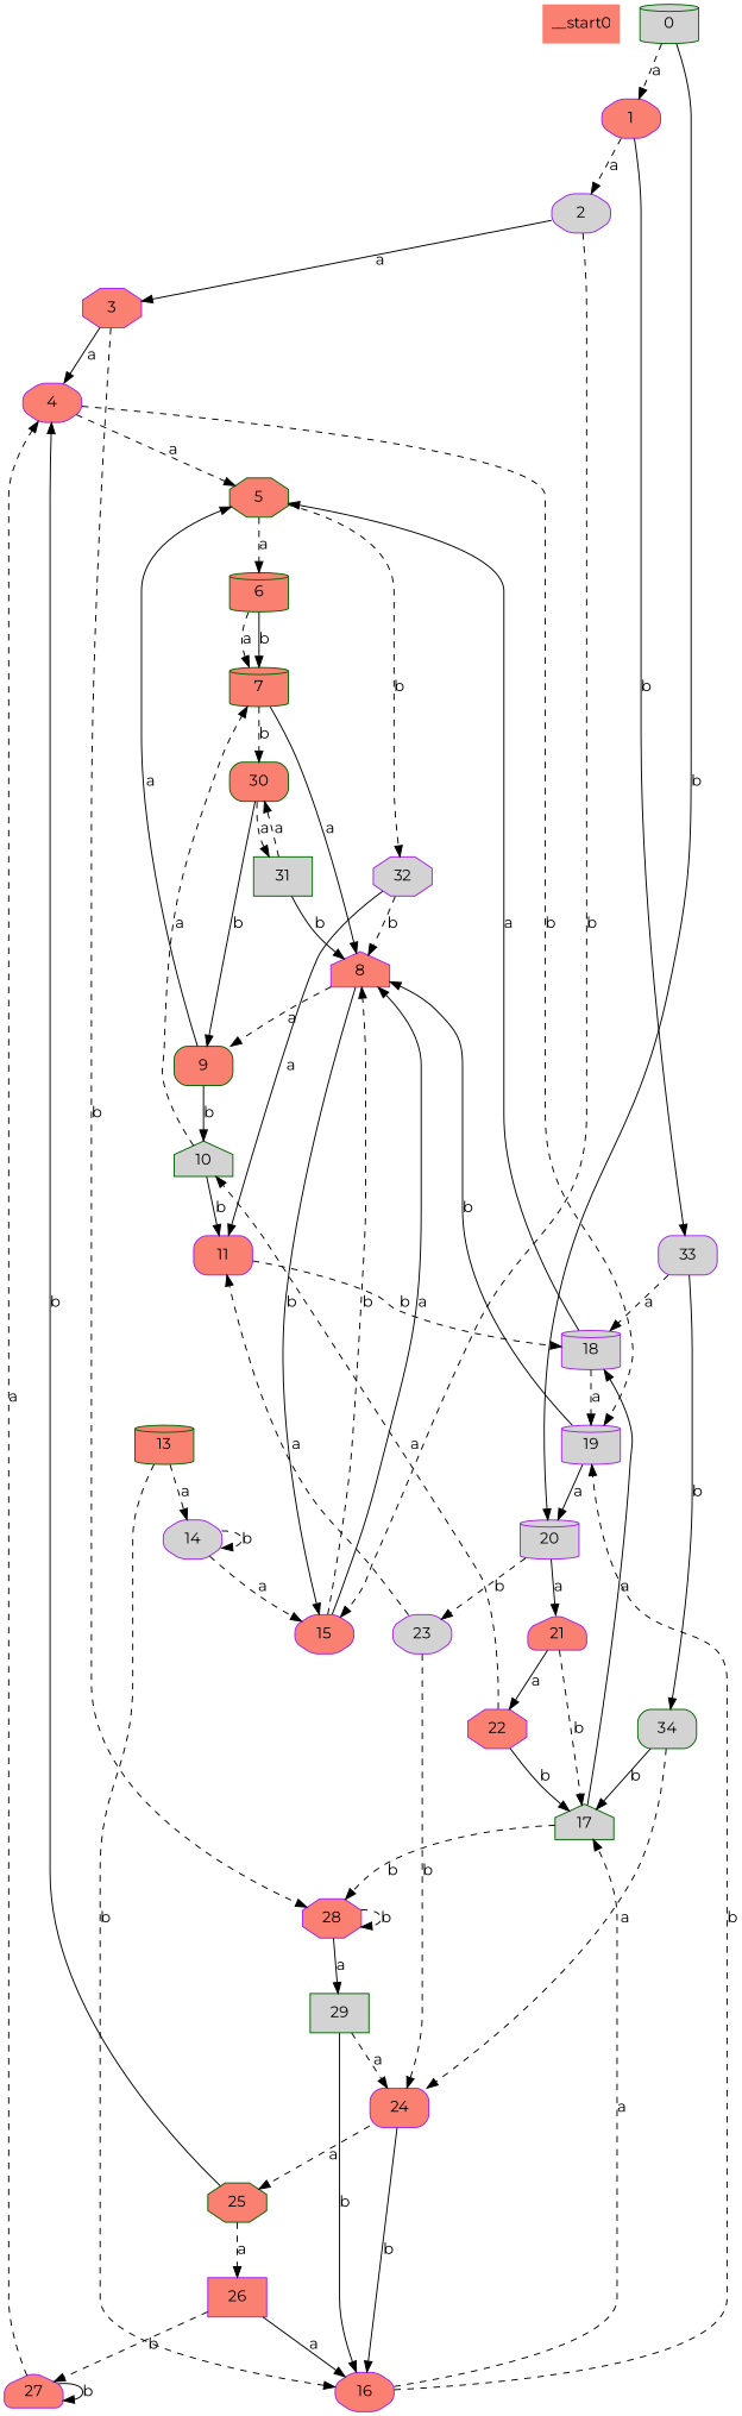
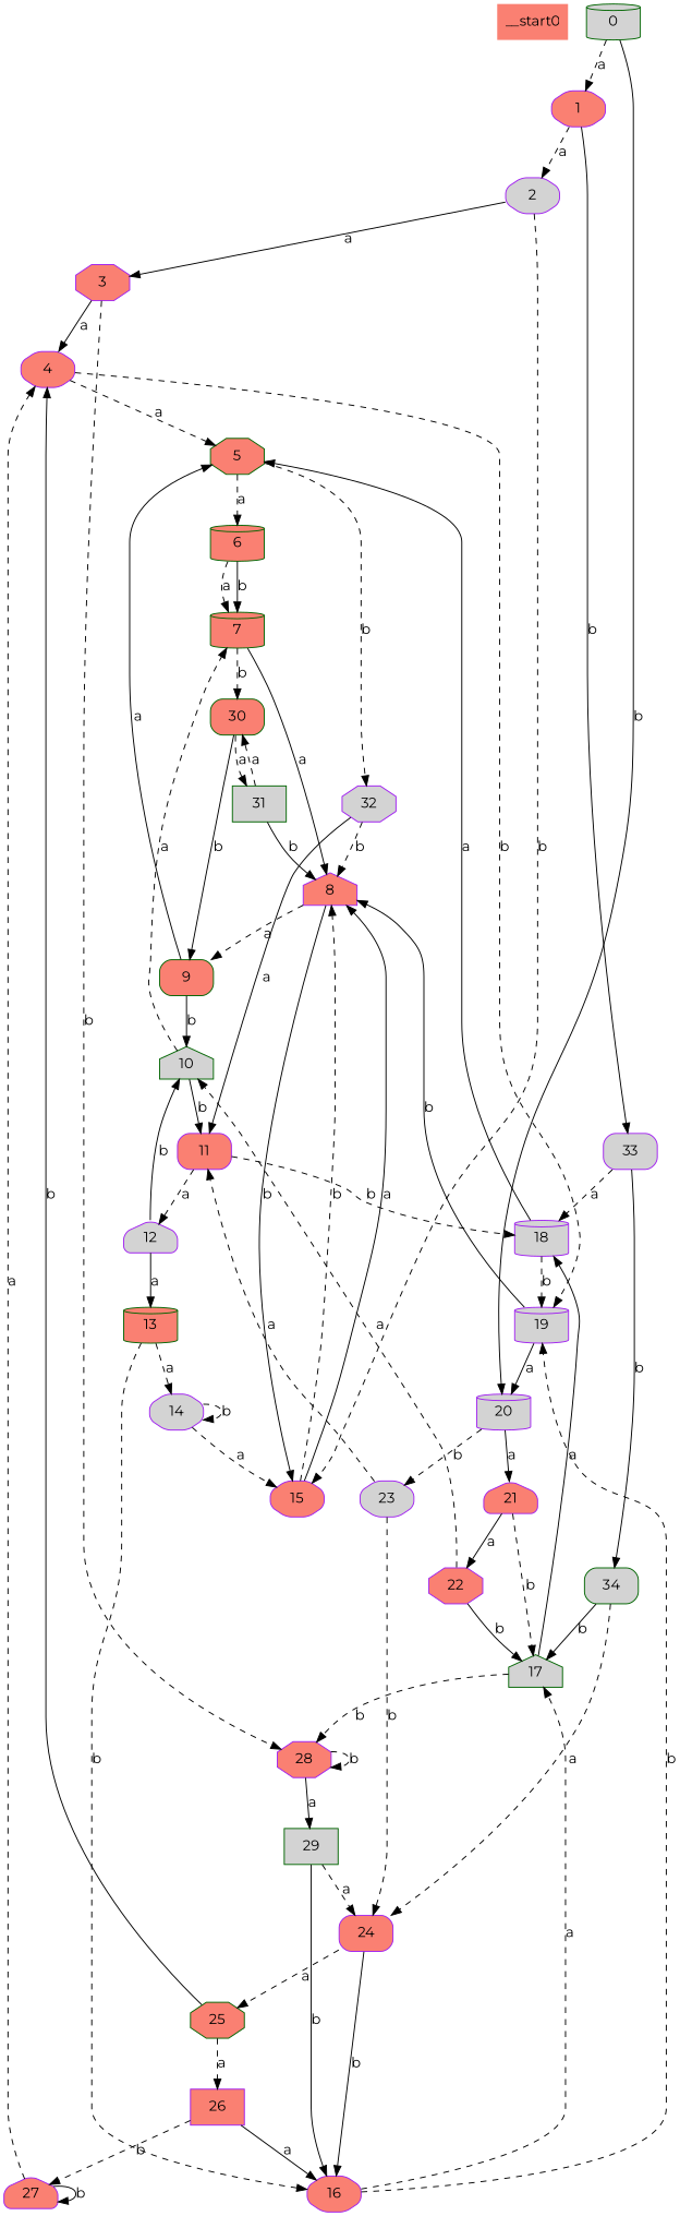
  digraph {
    fontname=Montserrat
    rankdir=TB
    node [color=purple fillcolor=salmon fontname=Montserrat shape=octagon style="rounded,filled"]
    edge [fontname=Montserrat style=dashed]
    __start0 [color=darkgreen shape=none style=filled]
    n2 [color=darkgreen fillcolor=lightgrey label=0 shape=cylinder]
    n3 [label=1]
    n4 [fillcolor=lightgrey label=20 shape=cylinder]
    n5 [fillcolor=lightgrey label=2]
    n6 [fillcolor=lightgrey label=33 shape=box]
    n7 [label=21 shape=house]
    n8 [fillcolor=lightgrey label=23]
    n9 [label=3 style=filled]
    n10 [label=15]
    n11 [fillcolor=lightgrey label=18 shape=cylinder style=filled]
    n12 [color=darkgreen fillcolor=lightgrey label=34 shape=box]
    n13 [label=4]
    n14 [label=28 style=filled]
    n15 [label=8 shape=house style=filled]
    n16 [color=darkgreen label=5 style=filled]
    n17 [fillcolor=lightgrey label=19 shape=cylinder style=filled]
    n18 [color=darkgreen fillcolor=lightgrey label=29 shape=box style=filled]
    n19 [color=darkgreen label=6 shape=cylinder style=filled]
    n20 [fillcolor=lightgrey label=32 style=filled]
    n21 [color=darkgreen label=7 shape=cylinder]
    n22 [label=11 shape=box]
    n23 [color=darkgreen label=30 shape=box]
    n24 [color=darkgreen label=9 shape=box]
    n25 [color=darkgreen fillcolor=lightgrey label=31 shape=box style=filled]
    n26 [color=darkgreen fillcolor=lightgrey label=10 shape=house style=filled]
+   n27 [fillcolor=lightgrey label=12 shape=house]
    n28 [color=darkgreen label=13 shape=cylinder]
    n29 [fillcolor=lightgrey label=14]
    n30 [label=16]
    n31 [color=darkgreen fillcolor=lightgrey label=17 shape=house style=filled]
    n32 [label=22 style=filled]
    n33 [label=24 shape=box]
    n34 [color=darkgreen label=25 style=filled]
    n35 [label=26 shape=box style=filled]
    n36 [label=27 shape=house]
    n2 -> n3 [label=a]
    n2 -> n4 [label=b style=solid]
    n3 -> n5 [label=a]
    n3 -> n6 [label=b style=solid]
    n4 -> n7 [label=a style=solid]
    n4 -> n8 [label=b]
    n5 -> n9 [label=a style=solid]
    n5 -> n10 [label=b]
    n6 -> n11 [label=a]
    n6 -> n12 [label=b style=solid]
    n7 -> n31 [label=b]
    n7 -> n32 [label=a style=solid]
    n8 -> n22 [label=a]
    n8 -> n33 [label=b]
    n9 -> n13 [label=a style=solid]
    n9 -> n14 [label=b]
    n10 -> n15 [label=a style=solid]
    n10 -> n15 [label=b]
    n11 -> n16 [label=a style=solid]
-   n11 -> n17 [label=a]
+   n11 -> n17 [label=b]
    n12 -> n31 [label=b style=solid]
    n12 -> n33 [label=a]
    n13 -> n16 [label=a]
    n13 -> n17 [label=b]
    n14 -> n14 [label=b]
    n14 -> n18 [label=a style=solid]
    n15 -> n10 [label=b style=solid]
    n15 -> n24 [label=a]
    n16 -> n19 [label=a]
    n16 -> n20 [label=b]
    n17 -> n4 [label=a style=solid]
    n17 -> n15 [label=b style=solid]
    n18 -> n30 [label=b style=solid]
    n18 -> n33 [label=a]
    n19 -> n21 [label=a]
    n19 -> n21 [label=b style=solid]
    n20 -> n15 [label=b]
    n20 -> n22 [label=a style=solid]
    n21 -> n15 [label=a style=solid]
    n21 -> n23 [label=b]
    n22 -> n11 [label=b]
+   n22 -> n27 [label=a]
    n23 -> n24 [label=b style=solid]
    n23 -> n25 [label=a]
    n24 -> n16 [label=a style=solid]
    n24 -> n26 [label=b style=solid]
    n25 -> n15 [label=b style=solid]
    n25 -> n23 [label=a]
    n26 -> n21 [label=a]
    n26 -> n22 [label=b style=solid]
+   n27 -> n26 [label=b style=solid]
+   n27 -> n28 [label=a style=solid]
    n28 -> n29 [label=a]
    n28 -> n30 [label=b]
    n29 -> n10 [label=a]
    n29 -> n29 [label=b]
    n30 -> n17 [label=b]
    n30 -> n31 [label=a]
    n31 -> n11 [label=a style=solid]
    n31 -> n14 [label=b]
    n32 -> n26 [label=a]
    n32 -> n31 [label=b style=solid]
    n33 -> n30 [label=b style=solid]
    n33 -> n34 [label=a]
    n34 -> n13 [label=b style=solid]
    n34 -> n35 [label=a]
    n35 -> n30 [label=a style=solid]
    n35 -> n36 [label=b]
    n36 -> n13 [label=a]
    n36 -> n36 [label=b style=solid]
  }
